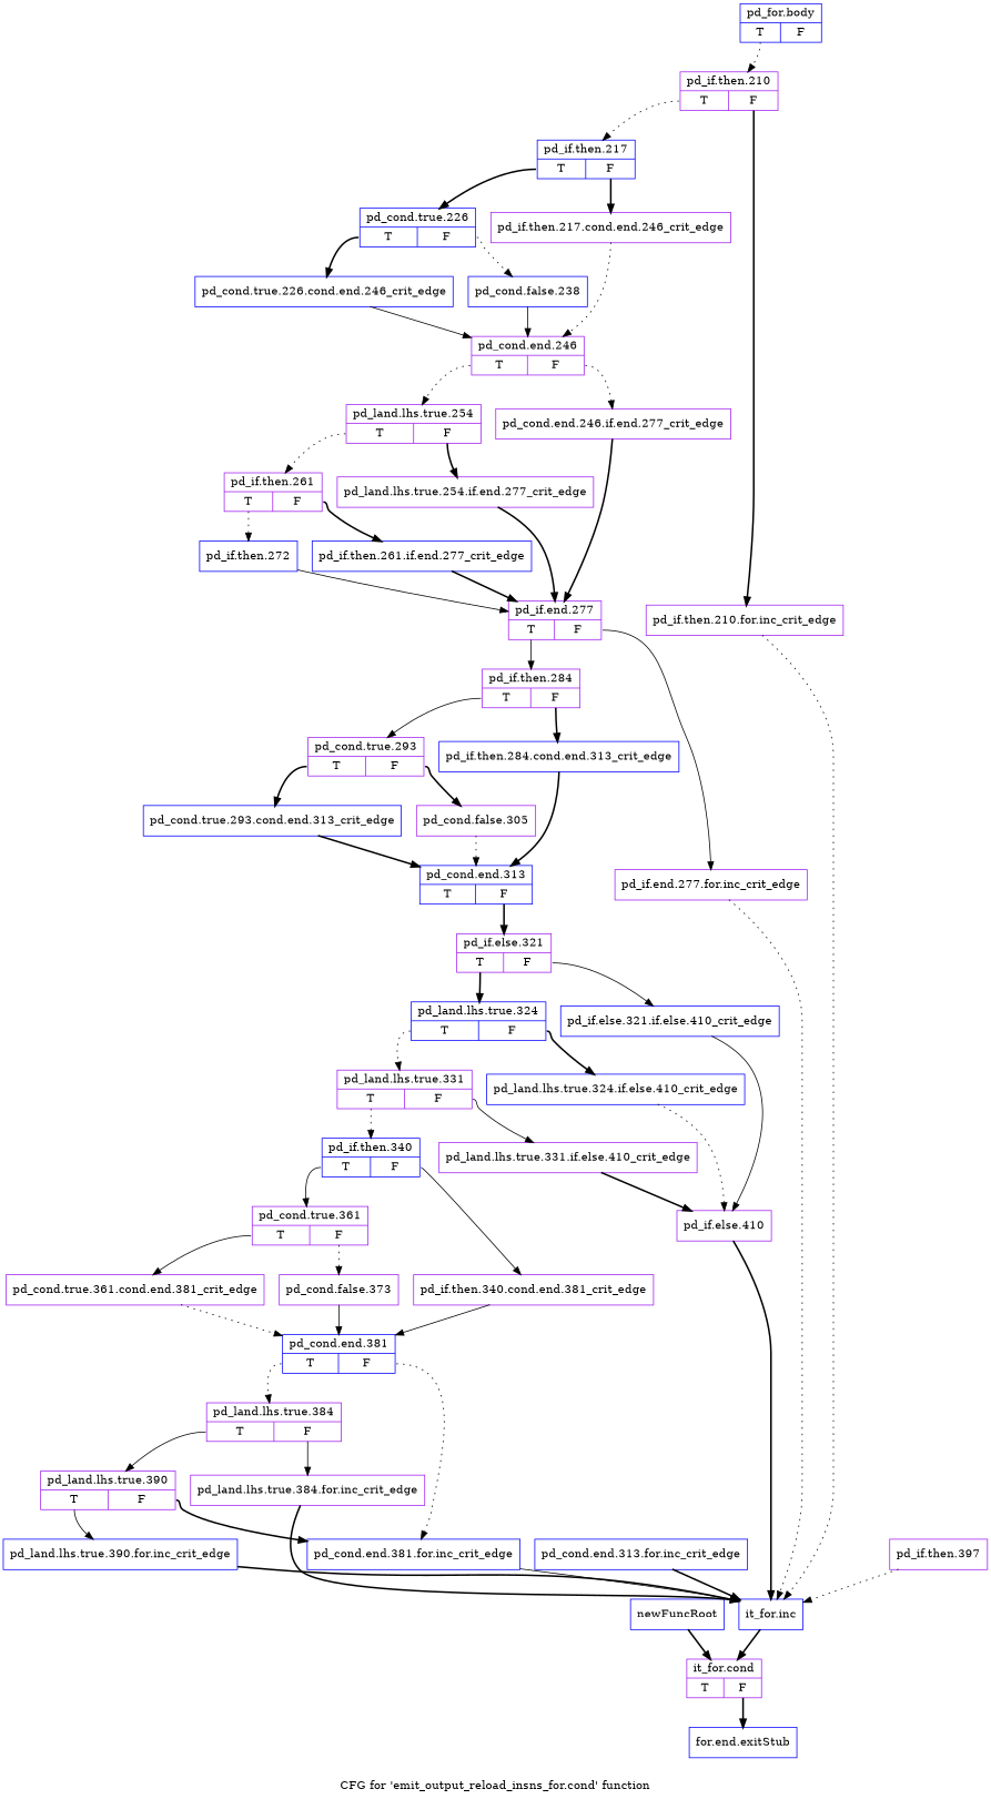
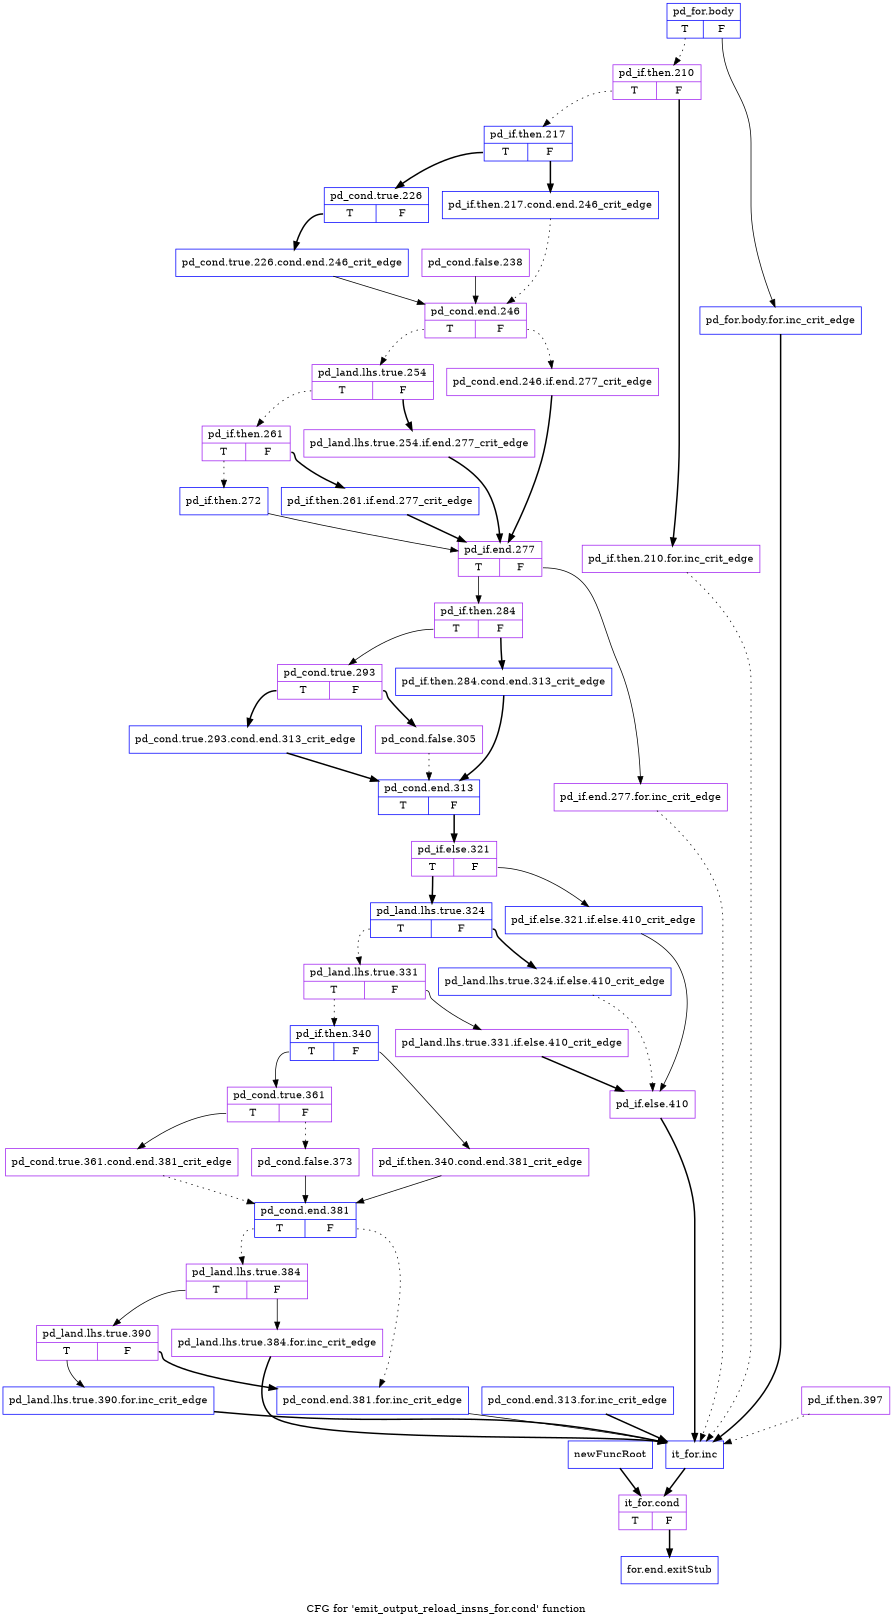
  digraph {
    label="CFG for 'emit_output_reload_insns_for.cond' function"
    node [color=purple shape=record]
    edge [style=bold]
    n1 [color=blue label="{newFuncRoot}"]
    n2 [label="{it_for.cond|{<s0>T|<s1>F}}"]
    n3 [color=blue label="{for.end.exitStub}"]
    n4 [color=blue label="{pd_for.body|{<s0>T|<s1>F}}"]
    n5 [label="{pd_if.then.210|{<s0>T|<s1>F}}"]
+   n6 [color=blue label="{pd_for.body.for.inc_crit_edge}"]
    n7 [color=blue label="{pd_if.then.217|{<s0>T|<s1>F}}"]
    n8 [label="{pd_if.then.210.for.inc_crit_edge}"]
    n9 [color=blue label="{it_for.inc}"]
    n10 [color=blue label="{pd_cond.true.226|{<s0>T|<s1>F}}"]
-   n11 [label="{pd_if.then.217.cond.end.246_crit_edge}"]
+   n11 [color=blue label="{pd_if.then.217.cond.end.246_crit_edge}"]
    n12 [color=blue label="{pd_cond.true.226.cond.end.246_crit_edge}"]
-   n13 [color=blue label="{pd_cond.false.238}"]
+   n13 [label="{pd_cond.false.238}"]
    n14 [label="{pd_cond.end.246|{<s0>T|<s1>F}}"]
    n15 [label="{pd_land.lhs.true.254|{<s0>T|<s1>F}}"]
    n16 [label="{pd_cond.end.246.if.end.277_crit_edge}"]
    n17 [label="{pd_if.then.261|{<s0>T|<s1>F}}"]
    n18 [label="{pd_land.lhs.true.254.if.end.277_crit_edge}"]
    n19 [label="{pd_if.end.277|{<s0>T|<s1>F}}"]
    n20 [color=blue label="{pd_if.then.272}"]
    n21 [color=blue label="{pd_if.then.261.if.end.277_crit_edge}"]
    n22 [label="{pd_if.then.284|{<s0>T|<s1>F}}"]
    n23 [label="{pd_if.end.277.for.inc_crit_edge}"]
    n24 [label="{pd_cond.true.293|{<s0>T|<s1>F}}"]
    n25 [color=blue label="{pd_if.then.284.cond.end.313_crit_edge}"]
    n26 [color=blue label="{pd_cond.true.293.cond.end.313_crit_edge}"]
    n27 [label="{pd_cond.false.305}"]
    n28 [color=blue label="{pd_cond.end.313|{<s0>T|<s1>F}}"]
    n29 [label="{pd_if.else.321|{<s0>T|<s1>F}}"]
    n30 [color=blue label="{pd_cond.end.313.for.inc_crit_edge}"]
    n31 [color=blue label="{pd_land.lhs.true.324|{<s0>T|<s1>F}}"]
    n32 [color=blue label="{pd_if.else.321.if.else.410_crit_edge}"]
    n33 [label="{pd_land.lhs.true.331|{<s0>T|<s1>F}}"]
    n34 [color=blue label="{pd_land.lhs.true.324.if.else.410_crit_edge}"]
    n35 [label="{pd_if.else.410}"]
    n36 [color=blue label="{pd_if.then.340|{<s0>T|<s1>F}}"]
    n37 [label="{pd_land.lhs.true.331.if.else.410_crit_edge}"]
    n38 [label="{pd_cond.true.361|{<s0>T|<s1>F}}"]
    n39 [label="{pd_if.then.340.cond.end.381_crit_edge}"]
    n40 [label="{pd_cond.true.361.cond.end.381_crit_edge}"]
    n41 [label="{pd_cond.false.373}"]
    n42 [color=blue label="{pd_cond.end.381|{<s0>T|<s1>F}}"]
    n43 [label="{pd_land.lhs.true.384|{<s0>T|<s1>F}}"]
    n44 [color=blue label="{pd_cond.end.381.for.inc_crit_edge}"]
    n45 [label="{pd_land.lhs.true.390|{<s0>T|<s1>F}}"]
    n46 [label="{pd_land.lhs.true.384.for.inc_crit_edge}"]
    n47 [color=blue label="{pd_land.lhs.true.390.for.inc_crit_edge}"]
    n48 [label="{pd_if.then.397}"]
    n1 -> n2
    n2 -> n3 [tailport=s1]
    n4 -> n5 [style=dotted tailport=s0]
+   n4 -> n6 [style=solid tailport=s1]
    n5 -> n7 [style=dotted tailport=s0]
    n5 -> n8 [tailport=s1]
+   n6 -> n9
    n7 -> n10 [tailport=s0]
    n7 -> n11 [tailport=s1]
    n8 -> n9 [style=dotted]
    n9 -> n2
    n10 -> n12 [tailport=s0]
-   n10 -> n13 [style=dotted tailport=s1]
    n11 -> n14 [style=dotted]
    n12 -> n14 [style=solid]
    n13 -> n14 [style=solid]
    n14 -> n15 [style=dotted tailport=s0]
    n14 -> n16 [style=dotted tailport=s1]
    n15 -> n17 [style=dotted tailport=s0]
    n15 -> n18 [tailport=s1]
    n16 -> n19
    n17 -> n20 [style=dotted tailport=s0]
    n17 -> n21 [tailport=s1]
    n18 -> n19
    n19 -> n22 [style=solid tailport=s0]
    n19 -> n23 [style=solid tailport=s1]
    n20 -> n19 [style=solid]
    n21 -> n19
    n22 -> n24 [style=solid tailport=s0]
    n22 -> n25 [tailport=s1]
    n23 -> n9 [style=dotted]
    n24 -> n26 [tailport=s0]
    n24 -> n27 [tailport=s1]
    n25 -> n28
    n26 -> n28
    n27 -> n28 [style=dotted]
    n28 -> n29 [tailport=s1]
    n29 -> n31 [tailport=s0]
    n29 -> n32 [style=solid tailport=s1]
    n30 -> n9
    n31 -> n33 [style=dotted tailport=s0]
    n31 -> n34 [tailport=s1]
    n32 -> n35 [style=solid]
    n33 -> n36 [style=dotted tailport=s0]
    n33 -> n37 [style=solid tailport=s1]
    n34 -> n35 [style=dotted]
    n35 -> n9
    n36 -> n38 [style=solid tailport=s0]
    n36 -> n39 [style=solid tailport=s1]
    n37 -> n35
    n38 -> n40 [style=solid tailport=s0]
    n38 -> n41 [style=dotted tailport=s1]
    n39 -> n42 [style=solid]
    n40 -> n42 [style=dotted]
    n41 -> n42 [style=solid]
    n42 -> n43 [style=dotted tailport=s0]
    n42 -> n44 [style=dotted tailport=s1]
    n43 -> n45 [style=solid tailport=s0]
    n43 -> n46 [style=solid tailport=s1]
    n44 -> n9 [style=solid]
    n45 -> n44 [tailport=s1]
    n45 -> n47 [style=solid tailport=s0]
    n46 -> n9
    n47 -> n9
    n48 -> n9 [style=dotted]
  }
